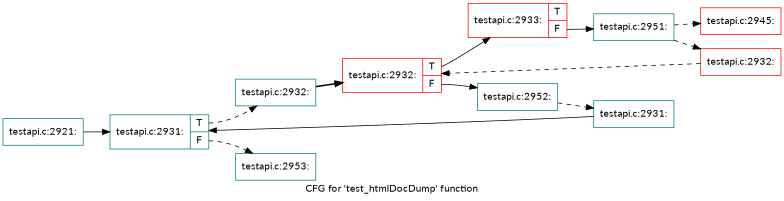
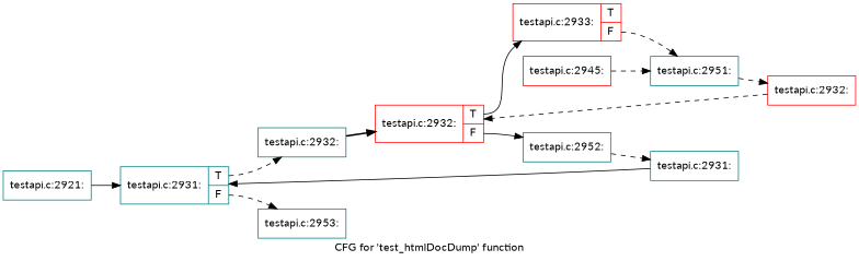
  digraph {
    fontname=Lato
    label="CFG for 'test_htmlDocDump' function"
    rankdir=LR
    node [color=teal fontname=Lato shape=record]
    edge [fontname=Lato style=dashed]
    n1 [label="{testapi.c:2921:}"]
    n2 [label="{testapi.c:2931:|{<s0>T|<s1>F}}"]
    n3 [label="{testapi.c:2932:}"]
    n4 [label="{testapi.c:2953:}"]
    n5 [color=red label="{testapi.c:2932:|{<s0>T|<s1>F}}"]
    n6 [color=red label="{testapi.c:2933:|{<s0>T|<s1>F}}"]
    n7 [label="{testapi.c:2952:}"]
    n8 [label="{testapi.c:2951:}"]
    n9 [label="{testapi.c:2931:}"]
    n10 [color=red label="{testapi.c:2945:}"]
    n11 [color=red label="{testapi.c:2932:}"]
    n1 -> n2 [style=solid]
    n2 -> n3 [tailport=s0]
    n2 -> n4 [tailport=s1]
    n3 -> n5 [style=bold]
    n5 -> n6 [style=solid tailport=s0]
    n5 -> n7 [style=solid tailport=s1]
-   n6 -> n8 [style=solid tailport=s1]
+   n6 -> n8 [tailport=s1]
    n7 -> n9
    n8 -> n11
    n9 -> n2 [style=solid]
-   n8 -> n10
+   n10 -> n8
    n11 -> n5
  }
